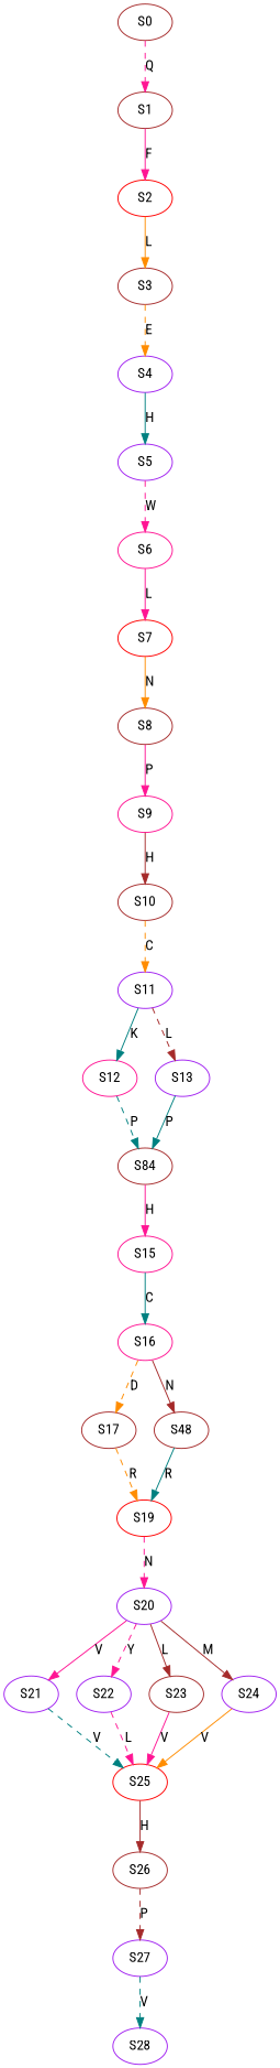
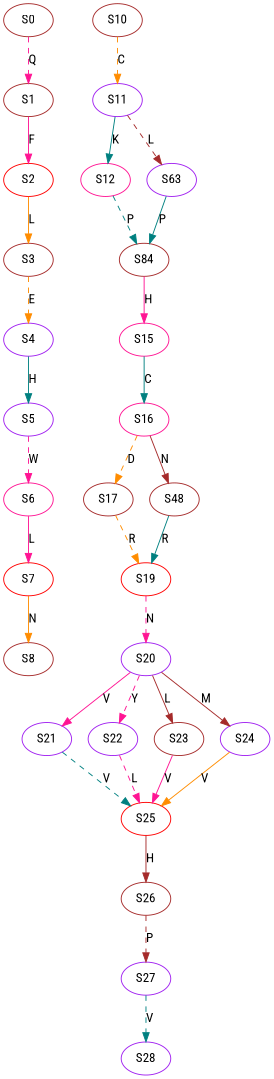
  strict digraph {
    fontname="Roboto Condensed"
    node [color=brown fontname="Roboto Condensed"]
    edge [color=deeppink fontname="Roboto Condensed" style=solid]
    S0
    S1
    S2 [color=red]
    S3
    S4 [color=purple]
    S5 [color=purple]
    S6 [color=deeppink]
    S7 [color=red]
    S8
-   S9 [color=deeppink]
    S10
    S11 [color=purple]
    S12 [color=deeppink]
-   S13 [color=purple]
+   S13 [color=purple label=S63]
    n15 [label=S84]
    S15 [color=deeppink]
    S16 [color=deeppink]
    S17
    n19 [label=S48]
    S19 [color=red]
    S20 [color=purple]
    S21 [color=purple]
    S22 [color=purple]
    S23
    S24 [color=purple]
    S25 [color=red]
    S26
    S27 [color=purple]
    S28 [color=purple]
    S0 -> S1 [label=Q style=dashed]
    S1 -> S2 [label=F]
    S2 -> S3 [color=darkorange label=L]
    S3 -> S4 [color=darkorange label=E style=dashed]
    S4 -> S5 [color=teal label=H]
    S5 -> S6 [label=W style=dashed]
    S6 -> S7 [label=L]
    S7 -> S8 [color=darkorange label=N]
-   S8 -> S9 [label=P]
-   S9 -> S10 [color=brown label=H]
    S10 -> S11 [color=darkorange label=C style=dashed]
    S11 -> S12 [color=teal label=K]
    S11 -> S13 [color=brown label=L style=dashed]
    S12 -> n15 [color=teal label=P style=dashed]
    S13 -> n15 [color=teal label=P]
    n15 -> S15 [label=H]
    S15 -> S16 [color=teal label=C]
    S16 -> S17 [color=darkorange label=D style=dashed]
    S16 -> n19 [color=brown label=N]
    S17 -> S19 [color=darkorange label=R style=dashed]
    n19 -> S19 [color=teal label=R]
    S19 -> S20 [label=N style=dashed]
    S20 -> S21 [label=V]
    S20 -> S22 [label=Y style=dashed]
    S20 -> S23 [color=brown label=L]
    S20 -> S24 [color=brown label=M]
    S21 -> S25 [color=teal label=V style=dashed]
    S22 -> S25 [label=L style=dashed]
    S23 -> S25 [label=V]
    S24 -> S25 [color=darkorange label=V]
    S25 -> S26 [color=brown label=H]
    S26 -> S27 [color=brown label=P style=dashed]
    S27 -> S28 [color=teal label=V style=dashed]
  }
